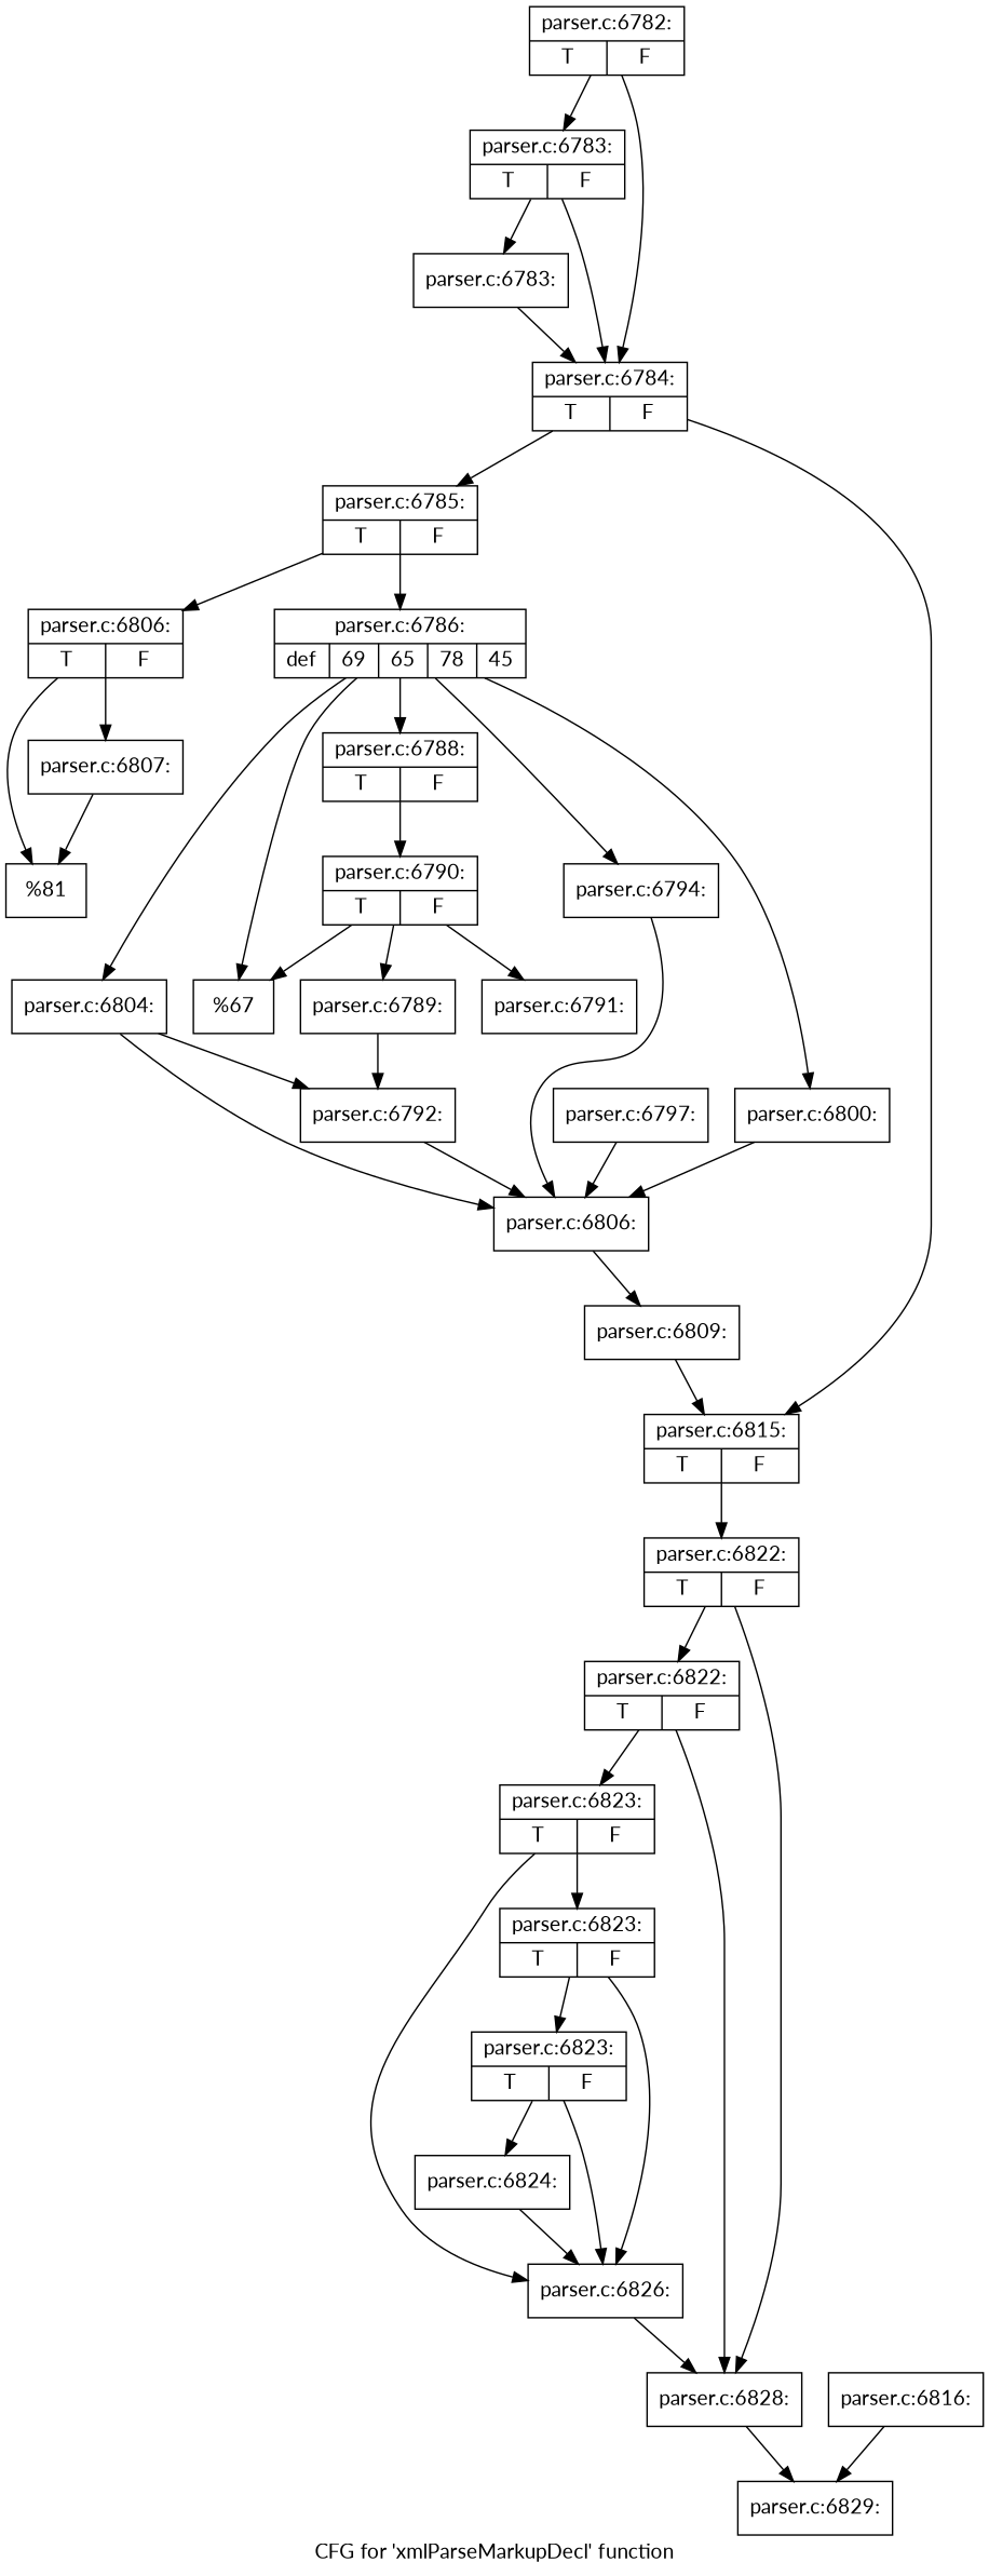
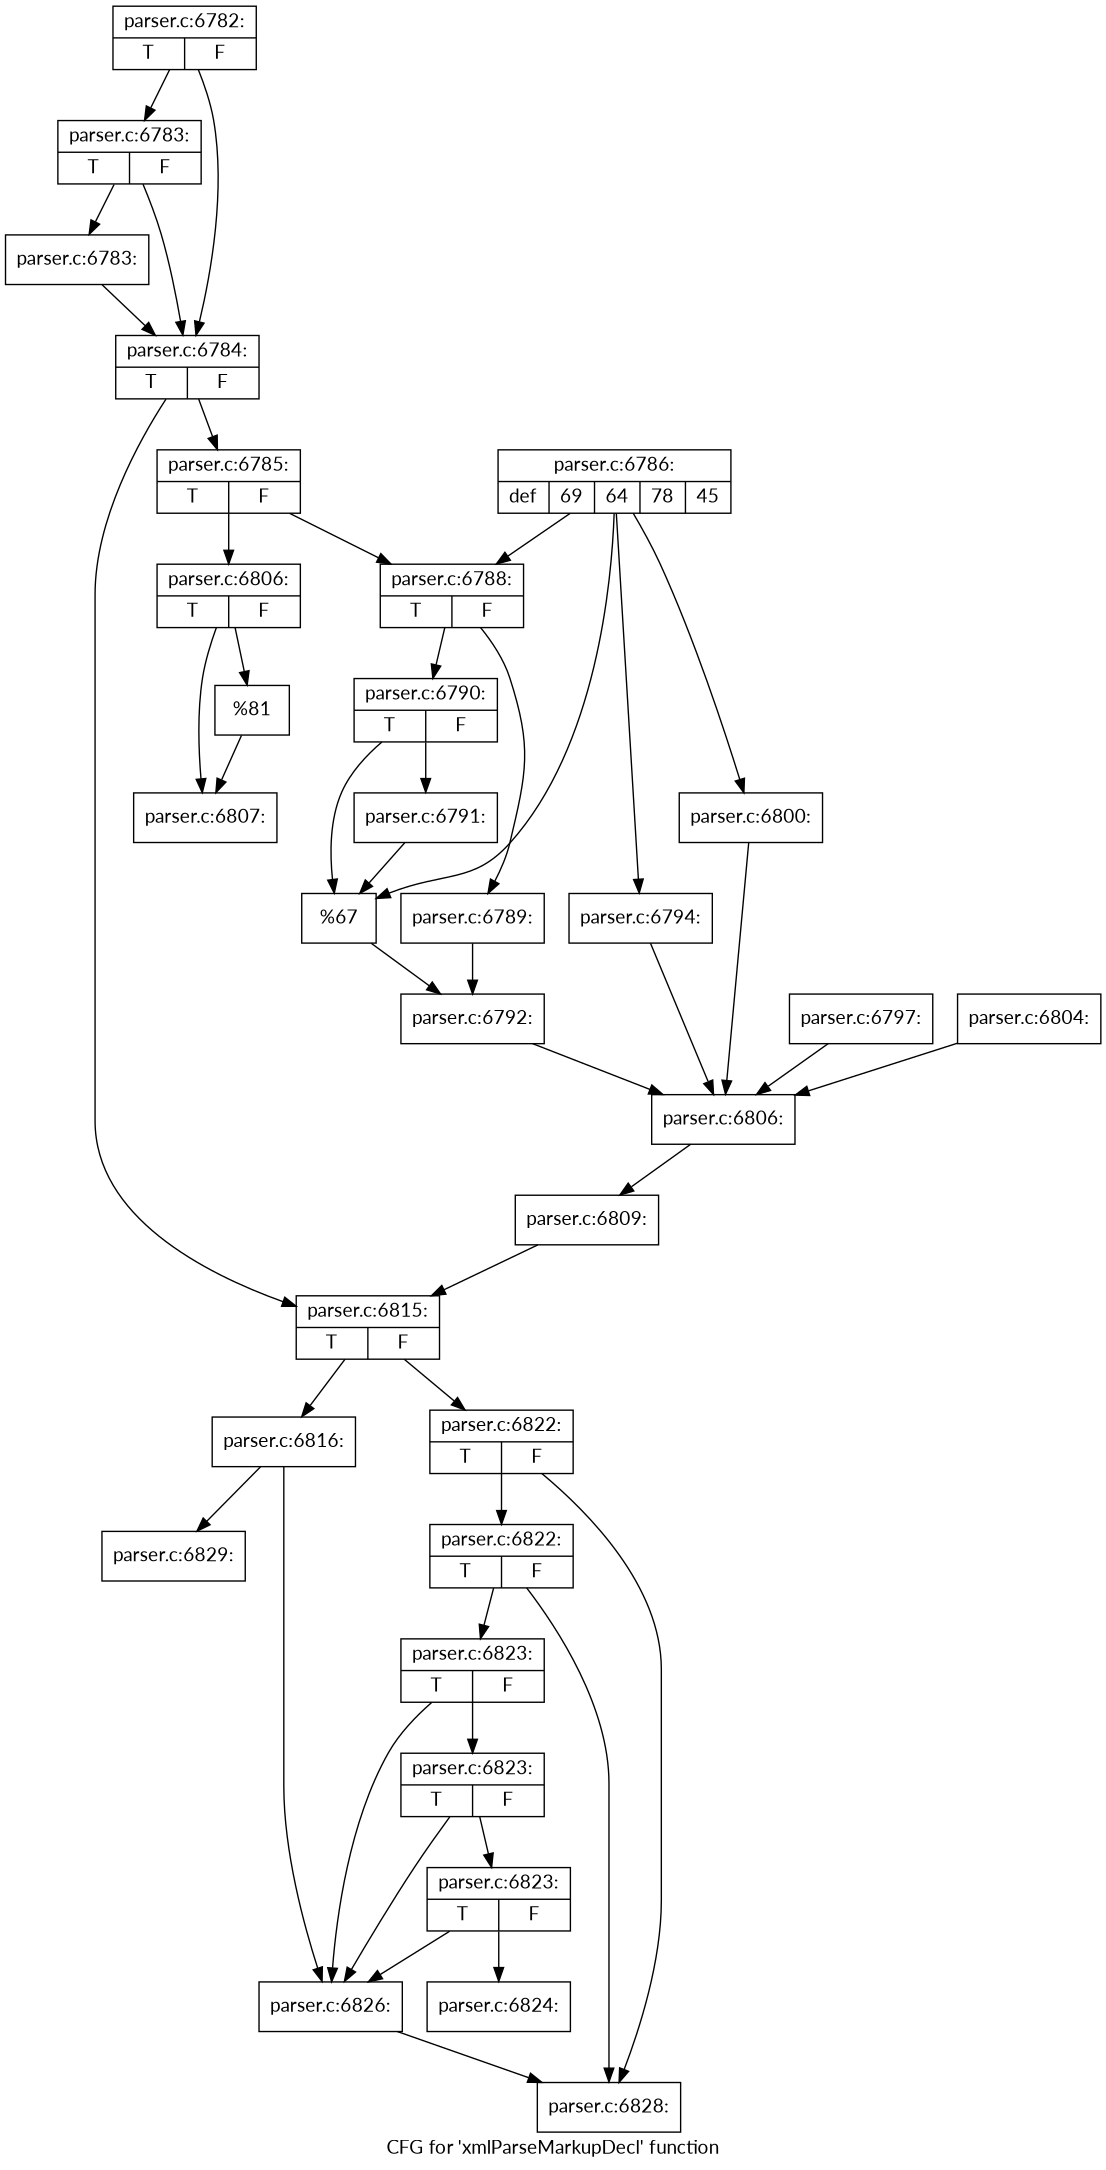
  digraph {
    fontname=Lato
    label="CFG for 'xmlParseMarkupDecl' function"
    node [fontname=Lato shape=record]
    edge [fontname=Lato]
    n1 [label="{parser.c:6782:|{<s0>T|<s1>F}}"]
    n2 [label="{parser.c:6783:|{<s0>T|<s1>F}}"]
    n3 [label="{parser.c:6784:|{<s0>T|<s1>F}}"]
    n4 [label="{parser.c:6783:}"]
    n5 [label="{parser.c:6785:|{<s0>T|<s1>F}}"]
    n6 [label="{parser.c:6815:|{<s0>T|<s1>F}}"]
-   n7 [label="{parser.c:6786:|{<s0>def|<s1>69|<s2>65|<s3>78|<s4>45}}"]
+   n7 [label="{parser.c:6786:|{<s0>def|<s1>69|<s2>64|<s3>78|<s4>45}}"]
    n8 [label="{parser.c:6806:|{<s0>T|<s1>F}}"]
    n9 [label="{parser.c:6816:}"]
    n10 [label="{parser.c:6822:|{<s0>T|<s1>F}}"]
    n11 [label="{parser.c:6804:}"]
    n12 [label="{parser.c:6788:|{<s0>T|<s1>F}}"]
    n13 [label="{parser.c:6794:}"]
    n14 [label="{parser.c:6800:}"]
    n15 [label="{%67}"]
    n16 [label="{parser.c:6807:}"]
    n17 [label="{%81}"]
    n18 [label="{parser.c:6829:}"]
    n19 [label="{parser.c:6822:|{<s0>T|<s1>F}}"]
    n20 [label="{parser.c:6828:}"]
    n21 [label="{parser.c:6806:}"]
    n22 [label="{parser.c:6789:}"]
    n23 [label="{parser.c:6790:|{<s0>T|<s1>F}}"]
    n24 [label="{parser.c:6797:}"]
    n25 [label="{parser.c:6809:}"]
    n26 [label="{parser.c:6792:}"]
    n27 [label="{parser.c:6791:}"]
    n28 [label="{parser.c:6823:|{<s0>T|<s1>F}}"]
    n29 [label="{parser.c:6823:|{<s0>T|<s1>F}}"]
    n30 [label="{parser.c:6826:}"]
    n31 [label="{parser.c:6823:|{<s0>T|<s1>F}}"]
    n32 [label="{parser.c:6824:}"]
    n1 -> n2
    n1 -> n3
    n2 -> n3
    n2 -> n4
    n3 -> n5
    n3 -> n6
    n4 -> n3
-   n5 -> n7
+   n5 -> n12
    n5 -> n8
+   n6 -> n9
    n6 -> n10
-   n7 -> n11
    n7 -> n12
    n7 -> n13
    n7 -> n14
    n7 -> n15
    n8 -> n16
    n8 -> n17
    n9 -> n18
    n10 -> n19
    n10 -> n20
    n11 -> n21
-   n23 -> n22
+   n12 -> n22
    n12 -> n23
    n13 -> n21
    n14 -> n21
-   n11 -> n26
-   n16 -> n17
+   n15 -> n26
+   n17 -> n16
    n19 -> n20
    n19 -> n28
-   n20 -> n18
    n21 -> n25
    n22 -> n26
    n23 -> n15
    n23 -> n27
    n24 -> n21
    n25 -> n6
    n26 -> n21
+   n27 -> n15
    n28 -> n29
    n28 -> n30
    n29 -> n30
    n29 -> n31
    n30 -> n20
    n31 -> n30
    n31 -> n32
-   n32 -> n30
+   n9 -> n30
  }
